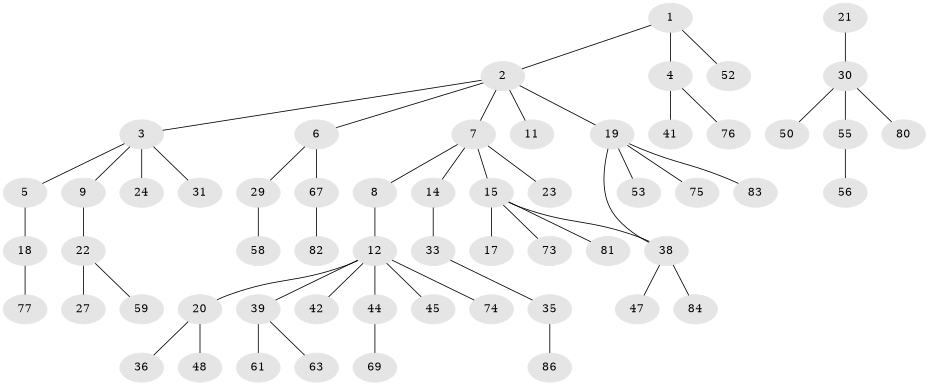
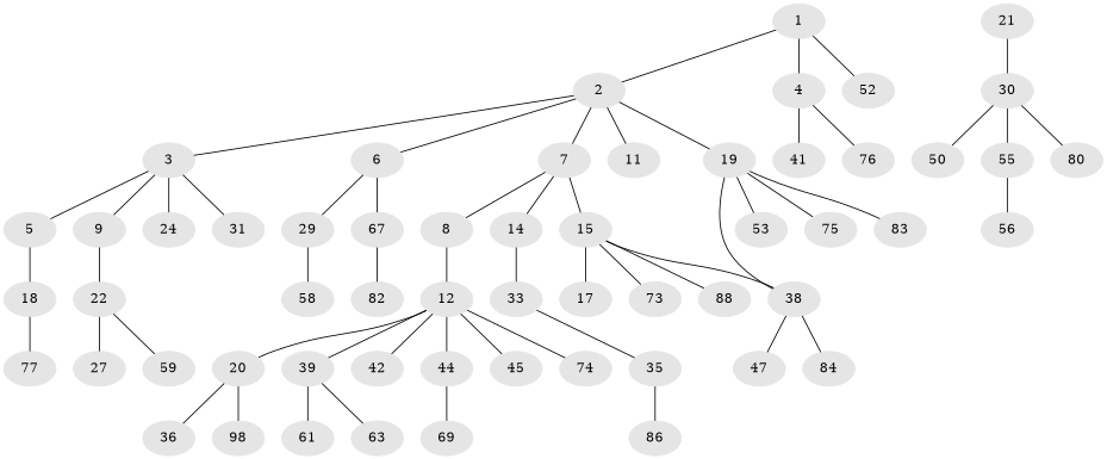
  graph {
    node [color=gray90 style=filled]
    1 [super="+79"]
    2 [super="+10"]
    4 [super="+87"]
    52 [super="+71"]
    3 [super="+16"]
    6 [super="+13"]
    7 [super="+49"]
    11
    19 [super="+40"]
    41 [super="+43"]
    n11 [label=76]
    5
    9
    24
    31
    29 [super="+58"]
    67 [super="+68"]
    8
    14 [super="+46"]
    15 [super="+26"]
-   23 [super="+25"]
    38 [super="+60"]
    53
    75
    83
    18 [super="+37"]
    22 [super="+65"]
    77
    n29 [label=58]
    82
    12 [super="+32"]
    33
    17 [super="+28"]
    73
-   81
+   81 [label=88]
    20 [super="+30"]
    39 [super="+54"]
    42 [super="+76"]
    44 [super="+62"]
    45
    74
    27 [super="+72"]
    59
    36
-   48
+   48 [label=98]
    n46 [label=86 super="+70"]
    35
    61
    63
    69
    47
    84
    21 [super="+86"]
    n54 [label=30 super="+51"]
    50 [super="+64"]
    55
    80
    56 [super="+85"]
    1 -- 2
    1 -- 4
    1 -- 52
    2 -- 3
    2 -- 6
    2 -- 7
    2 -- 11
    2 -- 19
    4 -- 41
    4 -- n11
    3 -- 5
    3 -- 9
    3 -- 24
    3 -- 31
    6 -- 29
    6 -- 67
    7 -- 8
    7 -- 14
    7 -- 15
-   7 -- 23
    19 -- 38
    19 -- 53
    19 -- 75
    19 -- 83
    5 -- 18
    9 -- 22
    29 -- n29
    67 -- 82
    8 -- 12
    14 -- 33
    15 -- 38
    15 -- 17
    15 -- 73
    15 -- 81
    38 -- 47
    38 -- 84
    18 -- 77
    22 -- 27
    22 -- 59
    12 -- 20
    12 -- 39
    12 -- 42
    12 -- 44
    12 -- 45
    12 -- 74
    33 -- 35
    20 -- 36
    20 -- 48
    39 -- 61
    39 -- 63
    44 -- 69
    35 -- n46
    21 -- n54
    n54 -- 50
    n54 -- 55
    n54 -- 80
    55 -- 56
  }
